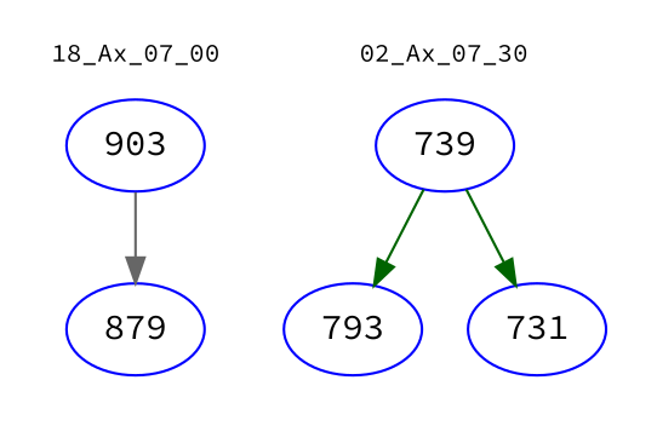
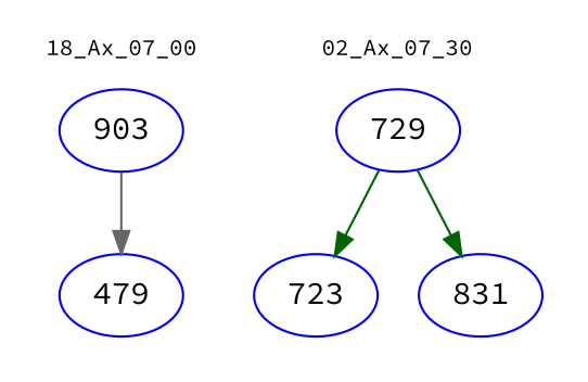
  digraph {
    fontname="Source Code Pro"
    node [color=blue fontname="Source Code Pro"]
    edge [color=darkgreen fontname="Source Code Pro"]
    n1 [label=903]
-   n2 [label=879]
-   n3 [label=739]
-   n4 [label=793]
-   n5 [label=731]
+   n2 [label=479]
+   n3 [label=729]
+   n4 [label=723]
+   n5 [label=831]
    subgraph cluster_1 {
      color=white
      fontsize=10
      label="18_Ax_07_00"
      n1
      n2
    }
    subgraph cluster_2 {
      color=white
      fontsize=10
      label="02_Ax_07_30"
      n3
      n4
      n5
    }
    n1 -> n2 [color=gray40]
    n3 -> n4
    n3 -> n5
  }
